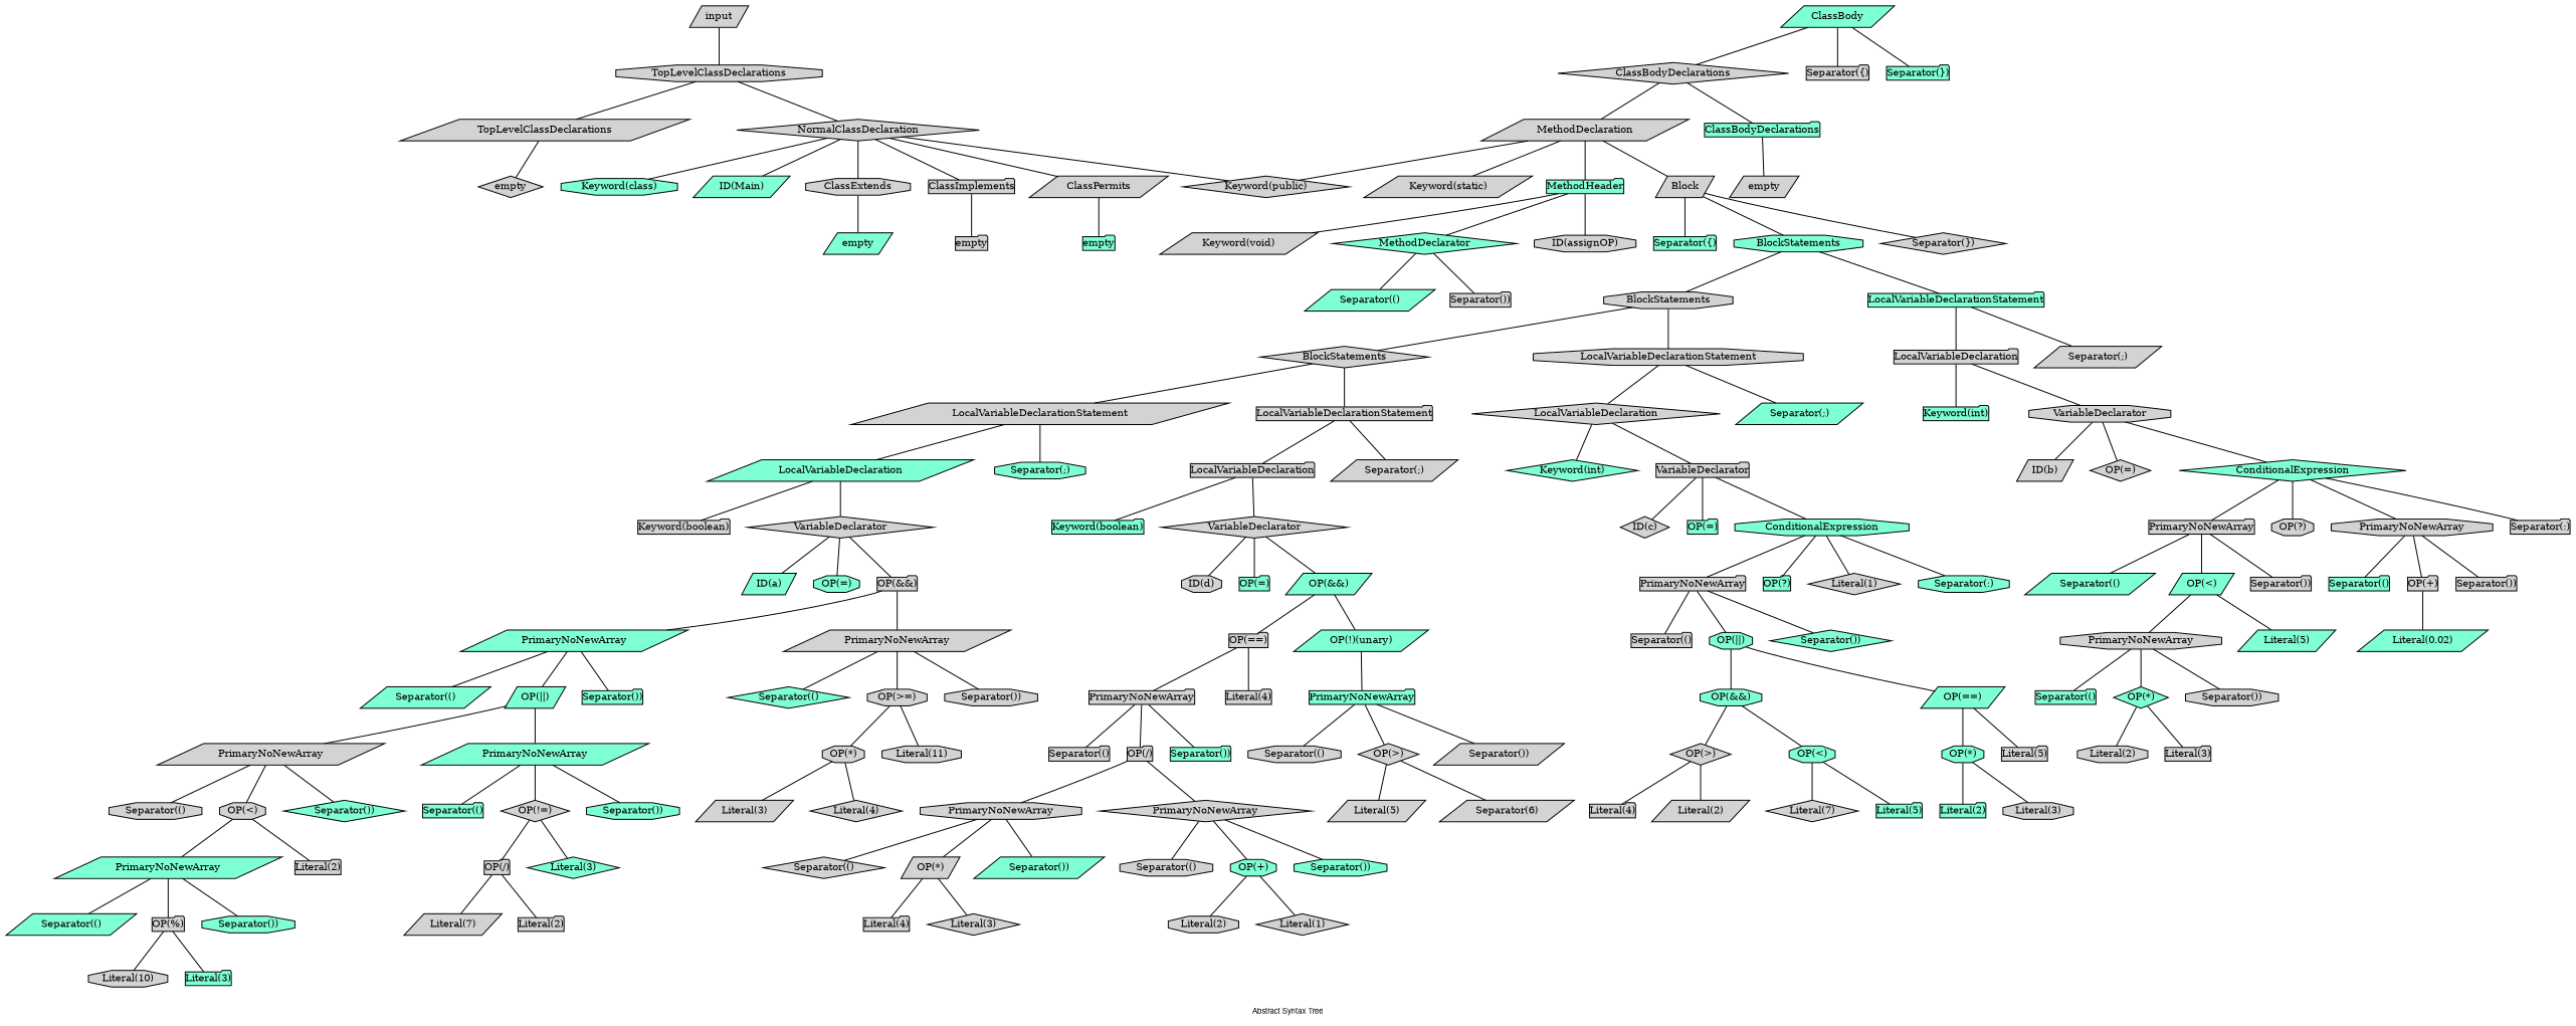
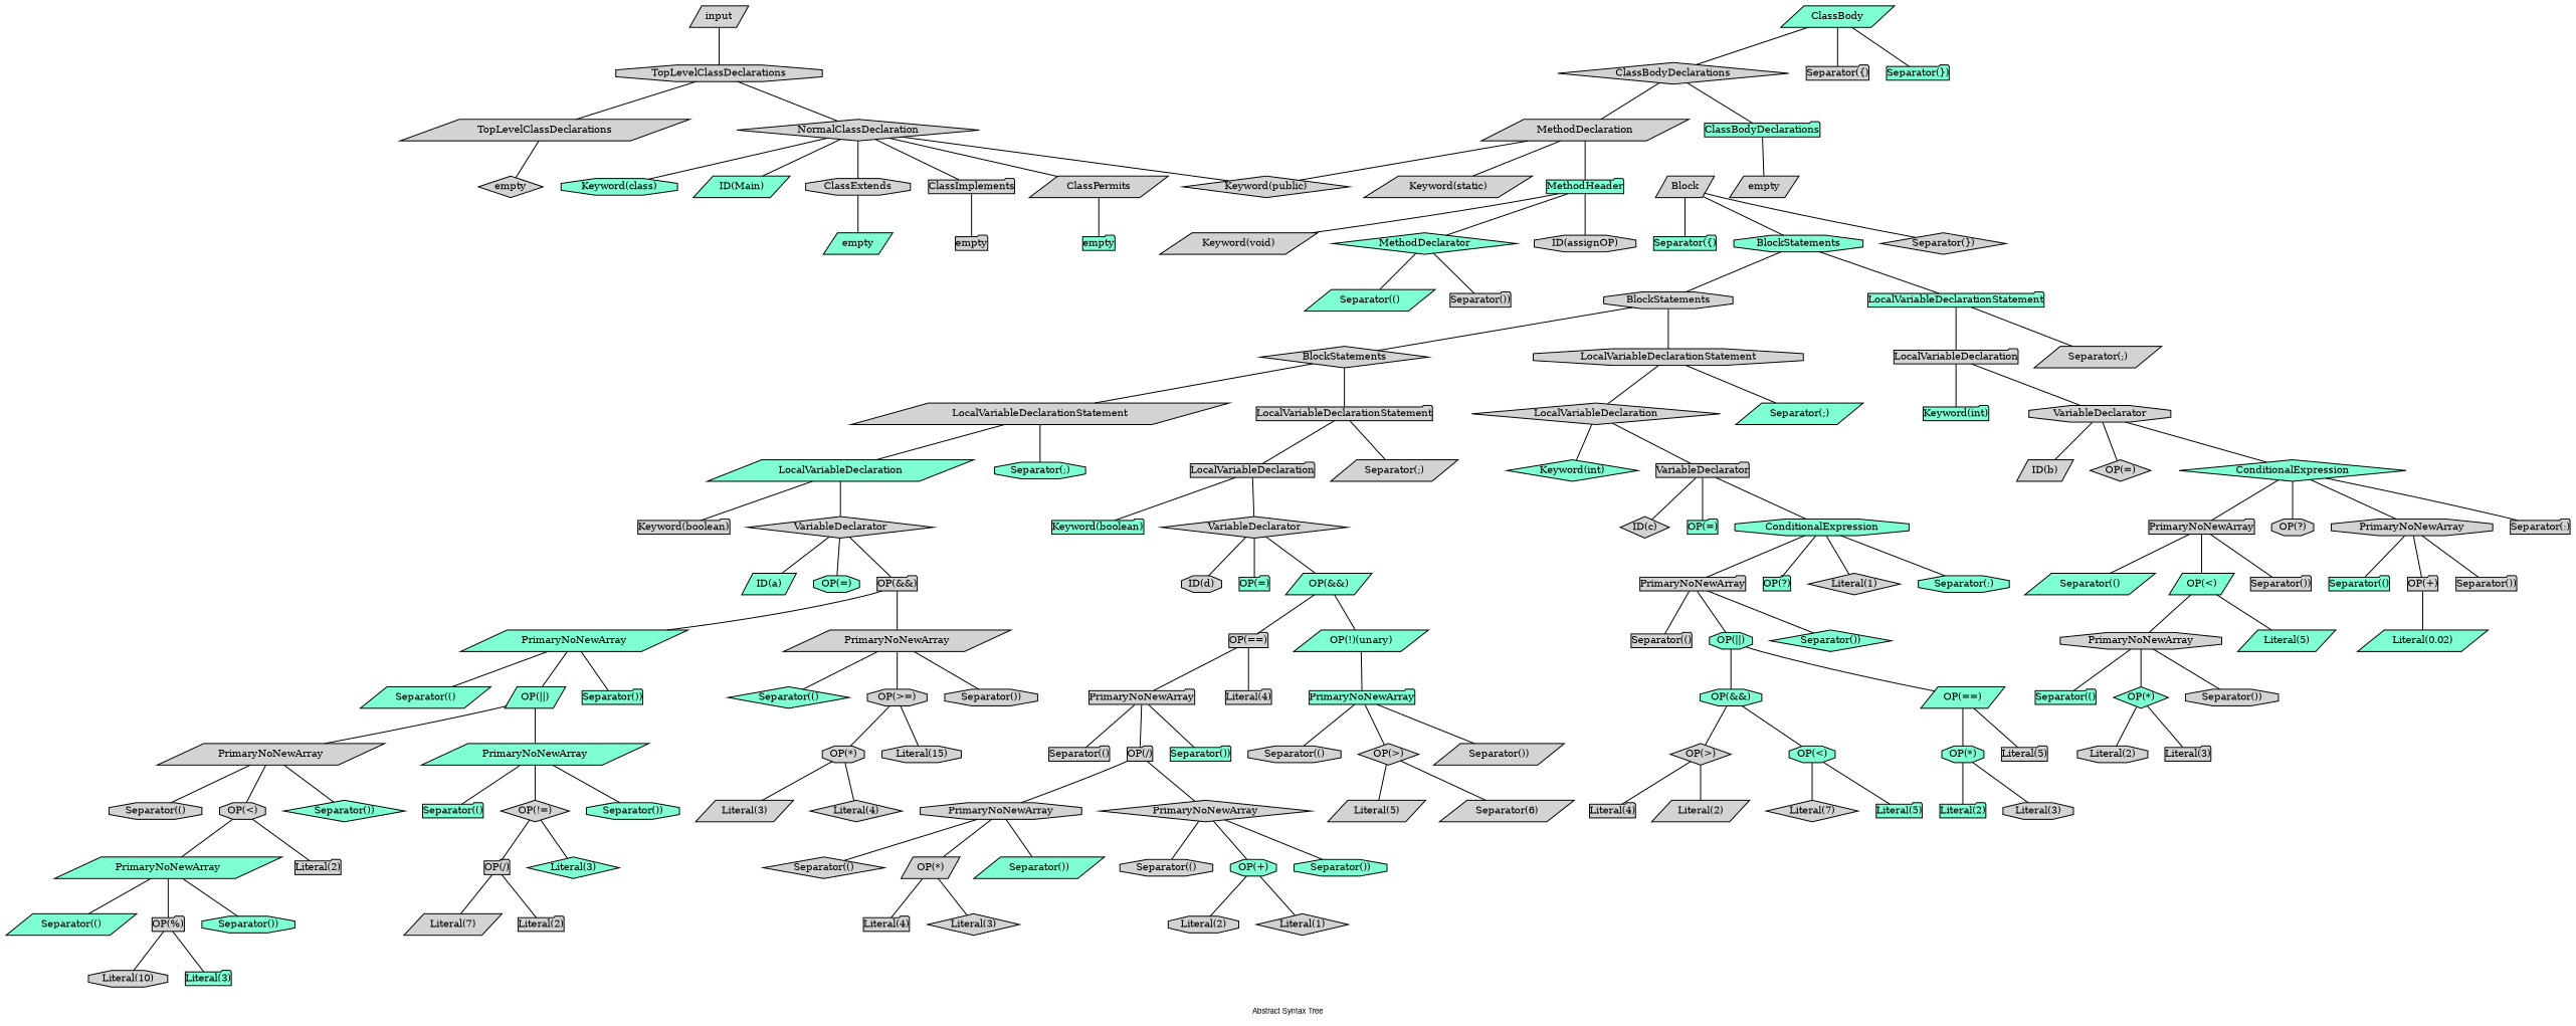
  graph {
    fontname="Helvetica,Arial,sans-serif"
    fontsize=8
    label="Abstract Syntax Tree"
    node [fillcolor=lightgrey fontsize=10 margin=0 shape=folder style=filled]
    edge [fontsize=6]
    n1 [height=.2 label=input shape=parallelogram width=.2]
    n2 [height=.2 label=TopLevelClassDeclarations shape=octagon width=.2]
    n3 [height=.2 label=TopLevelClassDeclarations shape=parallelogram width=.2]
    n4 [height=.2 label=NormalClassDeclaration shape=diamond width=.2]
    n5 [height=.2 label=empty shape=diamond width=.2]
    n6 [fillcolor=aquamarine height=.2 label="Keyword(class)" shape=octagon width=.2]
    n7 [fillcolor=aquamarine height=.2 label="ID(Main)" shape=parallelogram width=.2]
    n8 [height=.2 label=ClassExtends shape=octagon width=.2]
    n9 [height=.2 label=ClassImplements width=.2]
    n10 [height=.2 label=ClassPermits shape=parallelogram width=.2]
    n11 [height=.2 label="Keyword(public)" shape=diamond width=.2]
    n12 [fillcolor=aquamarine height=.2 label=empty shape=parallelogram width=.2]
    n13 [height=.2 label=empty width=.2]
    n14 [fillcolor=aquamarine height=.2 label=empty width=.2]
    n15 [fillcolor=aquamarine height=.2 label=ClassBody shape=parallelogram width=.2]
    n16 [height=.2 label="Separator({)" width=.2]
    n17 [height=.2 label=ClassBodyDeclarations shape=diamond width=.2]
    n18 [fillcolor=aquamarine height=.2 label="Separator(})" width=.2]
    n19 [fillcolor=aquamarine height=.2 label=ClassBodyDeclarations width=.2]
    n20 [height=.2 label=MethodDeclaration shape=parallelogram width=.2]
    n21 [height=.2 label=empty shape=parallelogram width=.2]
    n22 [height=.2 label="Keyword(static)" shape=parallelogram width=.2]
    n23 [fillcolor=aquamarine height=.2 label=MethodHeader width=.2]
    n24 [height=.2 label=Block shape=parallelogram width=.2]
    n25 [height=.2 label="Keyword(void)" shape=parallelogram width=.2]
    n26 [fillcolor=aquamarine height=.2 label=MethodDeclarator shape=diamond width=.2]
    n27 [height=.2 label="ID(assignOP)" shape=octagon width=.2]
    n28 [fillcolor=aquamarine height=.2 label="Separator({)" width=.2]
    n29 [fillcolor=aquamarine height=.2 label=BlockStatements shape=octagon width=.2]
    n30 [height=.2 label="Separator(})" shape=diamond width=.2]
    n31 [fillcolor=aquamarine height=.2 label="Separator(()" shape=parallelogram width=.2]
    n32 [height=.2 label="Separator())" width=.2]
    n33 [height=.2 label=BlockStatements shape=octagon width=.2]
    n34 [fillcolor=aquamarine height=.2 label=LocalVariableDeclarationStatement width=.2]
    n35 [height=.2 label=BlockStatements shape=diamond width=.2]
    n36 [height=.2 label=LocalVariableDeclarationStatement shape=octagon width=.2]
    n37 [height=.2 label=LocalVariableDeclaration width=.2]
    n38 [height=.2 label="Separator(;)" shape=parallelogram width=.2]
    n39 [height=.2 label=LocalVariableDeclarationStatement shape=parallelogram width=.2]
    n40 [height=.2 label=LocalVariableDeclarationStatement width=.2]
    n41 [height=.2 label=LocalVariableDeclaration shape=diamond width=.2]
    n42 [fillcolor=aquamarine height=.2 label="Separator(;)" shape=parallelogram width=.2]
    n43 [fillcolor=aquamarine height=.2 label="Keyword(int)" width=.2]
    n44 [height=.2 label=VariableDeclarator shape=octagon width=.2]
    n45 [fillcolor=aquamarine height=.2 label=LocalVariableDeclaration shape=parallelogram width=.2]
    n46 [fillcolor=aquamarine height=.2 label="Separator(;)" shape=octagon width=.2]
    n47 [height=.2 label=LocalVariableDeclaration width=.2]
    n48 [height=.2 label="Separator(;)" shape=parallelogram width=.2]
    n49 [fillcolor=aquamarine height=.2 label="Keyword(int)" shape=diamond width=.2]
    n50 [height=.2 label=VariableDeclarator width=.2]
    n51 [height=.2 label="ID(b)" shape=parallelogram width=.2]
    n52 [height=.2 label="OP(=)" shape=diamond width=.2]
    n53 [fillcolor=aquamarine height=.2 label=ConditionalExpression shape=diamond width=.2]
    n54 [height=.2 label="Keyword(boolean)" width=.2]
    n55 [height=.2 label=VariableDeclarator shape=diamond width=.2]
    n56 [fillcolor=aquamarine height=.2 label="Keyword(boolean)" width=.2]
    n57 [height=.2 label=VariableDeclarator shape=diamond width=.2]
    n58 [height=.2 label="ID(c)" shape=diamond width=.2]
    n59 [fillcolor=aquamarine height=.2 label="OP(=)" width=.2]
    n60 [fillcolor=aquamarine height=.2 label=ConditionalExpression shape=octagon width=.2]
    n61 [height=.2 label=PrimaryNoNewArray width=.2]
    n62 [height=.2 label="OP(?)" shape=octagon width=.2]
    n63 [height=.2 label=PrimaryNoNewArray shape=octagon width=.2]
    n64 [height=.2 label="Separator(:)" width=.2]
    n65 [fillcolor=aquamarine height=.2 label="ID(a)" shape=parallelogram width=.2]
    n66 [fillcolor=aquamarine height=.2 label="OP(=)" shape=octagon width=.2]
    n67 [height=.2 label="OP(&&)" width=.2]
    n68 [height=.2 label="ID(d)" shape=octagon width=.2]
    n69 [fillcolor=aquamarine height=.2 label="OP(=)" width=.2]
    n70 [fillcolor=aquamarine height=.2 label="OP(&&)" shape=parallelogram width=.2]
    n71 [height=.2 label=PrimaryNoNewArray width=.2]
    n72 [fillcolor=aquamarine height=.2 label="OP(?)" width=.2]
    n73 [height=.2 label="Literal(1)" shape=diamond width=.2]
    n74 [fillcolor=aquamarine height=.2 label="Separator(:)" shape=octagon width=.2]
    n75 [fillcolor=aquamarine height=.2 label="Separator(()" shape=parallelogram width=.2]
    n76 [fillcolor=aquamarine height=.2 label="OP(<)" shape=parallelogram width=.2]
    n77 [height=.2 label="Separator())" width=.2]
    n78 [fillcolor=aquamarine height=.2 label="Separator(()" width=.2]
    n79 [height=.2 label="OP(+)" width=.2]
    n80 [height=.2 label="Separator())" width=.2]
    n81 [fillcolor=aquamarine height=.2 label=PrimaryNoNewArray shape=parallelogram width=.2]
    n82 [height=.2 label=PrimaryNoNewArray shape=parallelogram width=.2]
    n83 [height=.2 label="OP(==)" width=.2]
    n84 [fillcolor=aquamarine height=.2 label="OP(!)(unary)" shape=parallelogram width=.2]
    n85 [height=.2 label="Separator(()" width=.2]
    n86 [fillcolor=aquamarine height=.2 label="OP(||)" shape=octagon width=.2]
    n87 [fillcolor=aquamarine height=.2 label="Separator())" shape=diamond width=.2]
    n88 [height=.2 label=PrimaryNoNewArray shape=octagon width=.2]
    n89 [fillcolor=aquamarine height=.2 label="Literal(5)" shape=parallelogram width=.2]
    n90 [fillcolor=aquamarine height=.2 label="Literal(0.02)" shape=parallelogram width=.2]
    n91 [fillcolor=aquamarine height=.2 label="Separator(()" shape=parallelogram width=.2]
    n92 [fillcolor=aquamarine height=.2 label="OP(||)" shape=parallelogram width=.2]
    n93 [fillcolor=aquamarine height=.2 label="Separator())" width=.2]
    n94 [fillcolor=aquamarine height=.2 label="Separator(()" shape=diamond width=.2]
    n95 [height=.2 label="OP(>=)" shape=octagon width=.2]
    n96 [height=.2 label="Separator())" shape=octagon width=.2]
    n97 [height=.2 label=PrimaryNoNewArray width=.2]
    n98 [height=.2 label="Literal(4)" width=.2]
    n99 [fillcolor=aquamarine height=.2 label=PrimaryNoNewArray width=.2]
    n100 [fillcolor=aquamarine height=.2 label="OP(&&)" shape=octagon width=.2]
    n101 [fillcolor=aquamarine height=.2 label="OP(==)" shape=parallelogram width=.2]
    n102 [fillcolor=aquamarine height=.2 label="Separator(()" width=.2]
    n103 [fillcolor=aquamarine height=.2 label="OP(*)" shape=diamond width=.2]
    n104 [height=.2 label="Separator())" shape=octagon width=.2]
    n105 [height=.2 label=PrimaryNoNewArray shape=parallelogram width=.2]
    n106 [fillcolor=aquamarine height=.2 label=PrimaryNoNewArray shape=parallelogram width=.2]
    n107 [height=.2 label="OP(*)" shape=octagon width=.2]
-   n108 [height=.2 label="Literal(11)" shape=octagon width=.2]
+   n108 [height=.2 label="Literal(15)" shape=octagon width=.2]
    n109 [height=.2 label="Separator(()" width=.2]
    n110 [height=.2 label="OP(/)" width=.2]
    n111 [fillcolor=aquamarine height=.2 label="Separator())" width=.2]
    n112 [height=.2 label="Separator(()" shape=octagon width=.2]
    n113 [height=.2 label="OP(>)" shape=diamond width=.2]
    n114 [height=.2 label="Separator())" shape=parallelogram width=.2]
    n115 [height=.2 label="OP(>)" shape=diamond width=.2]
    n116 [fillcolor=aquamarine height=.2 label="OP(<)" shape=octagon width=.2]
    n117 [fillcolor=aquamarine height=.2 label="OP(*)" shape=octagon width=.2]
    n118 [height=.2 label="Literal(5)" width=.2]
    n119 [height=.2 label="Literal(2)" shape=octagon width=.2]
    n120 [height=.2 label="Literal(3)" width=.2]
    n121 [height=.2 label="Separator(()" shape=octagon width=.2]
    n122 [height=.2 label="OP(<)" shape=octagon width=.2]
    n123 [fillcolor=aquamarine height=.2 label="Separator())" shape=diamond width=.2]
    n124 [fillcolor=aquamarine height=.2 label="Separator(()" width=.2]
    n125 [height=.2 label="OP(!=)" shape=diamond width=.2]
    n126 [fillcolor=aquamarine height=.2 label="Separator())" shape=octagon width=.2]
    n127 [height=.2 label="Literal(3)" shape=parallelogram width=.2]
    n128 [height=.2 label="Literal(4)" shape=diamond width=.2]
    n129 [height=.2 label=PrimaryNoNewArray shape=octagon width=.2]
    n130 [height=.2 label=PrimaryNoNewArray shape=diamond width=.2]
    n131 [height=.2 label="Literal(5)" shape=parallelogram width=.2]
    n132 [height=.2 label="Separator(6)" shape=parallelogram width=.2]
    n133 [height=.2 label="Literal(4)" width=.2]
    n134 [height=.2 label="Literal(2)" shape=parallelogram width=.2]
    n135 [height=.2 label="Literal(7)" shape=diamond width=.2]
    n136 [fillcolor=aquamarine height=.2 label="Literal(5)" width=.2]
    n137 [fillcolor=aquamarine height=.2 label="Literal(2)" width=.2]
    n138 [height=.2 label="Literal(3)" shape=octagon width=.2]
    n139 [fillcolor=aquamarine height=.2 label=PrimaryNoNewArray shape=parallelogram width=.2]
    n140 [height=.2 label="Literal(2)" width=.2]
    n141 [height=.2 label="OP(/)" width=.2]
    n142 [fillcolor=aquamarine height=.2 label="Literal(3)" shape=diamond width=.2]
    n143 [height=.2 label="Separator(()" shape=diamond width=.2]
    n144 [height=.2 label="OP(*)" shape=parallelogram width=.2]
    n145 [fillcolor=aquamarine height=.2 label="Separator())" shape=parallelogram width=.2]
    n146 [height=.2 label="Separator(()" shape=octagon width=.2]
    n147 [fillcolor=aquamarine height=.2 label="OP(+)" shape=octagon width=.2]
    n148 [fillcolor=aquamarine height=.2 label="Separator())" shape=octagon width=.2]
    n149 [fillcolor=aquamarine height=.2 label="Separator(()" shape=parallelogram width=.2]
    n150 [height=.2 label="OP(%)" width=.2]
    n151 [fillcolor=aquamarine height=.2 label="Separator())" shape=octagon width=.2]
    n152 [height=.2 label="Literal(7)" shape=parallelogram width=.2]
    n153 [height=.2 label="Literal(2)" width=.2]
    n154 [height=.2 label="Literal(4)" width=.2]
    n155 [height=.2 label="Literal(3)" shape=diamond width=.2]
    n156 [height=.2 label="Literal(2)" shape=octagon width=.2]
    n157 [height=.2 label="Literal(1)" shape=diamond width=.2]
    n158 [height=.2 label="Literal(10)" shape=octagon width=.2]
    n159 [fillcolor=aquamarine height=.2 label="Literal(3)" width=.2]
    n1 -- n2
    n2 -- n3
    n2 -- n4
    n3 -- n5
    n4 -- n6
    n4 -- n7
    n4 -- n8
    n4 -- n9
    n4 -- n10
    n4 -- n11
    n8 -- n12
    n9 -- n13
    n10 -- n14
    n15 -- n16
    n15 -- n17
    n15 -- n18
    n17 -- n19
    n17 -- n20
    n19 -- n21
    n20 -- n11
    n20 -- n22
    n20 -- n23
-   n20 -- n24
    n23 -- n25
    n23 -- n26
    n23 -- n27
    n24 -- n28
    n24 -- n29
    n24 -- n30
    n26 -- n31
    n26 -- n32
    n29 -- n33
    n29 -- n34
    n33 -- n35
    n33 -- n36
    n34 -- n37
    n34 -- n38
    n35 -- n39
    n35 -- n40
    n36 -- n41
    n36 -- n42
    n37 -- n43
    n37 -- n44
    n39 -- n45
    n39 -- n46
    n40 -- n47
    n40 -- n48
    n41 -- n49
    n41 -- n50
    n44 -- n51
    n44 -- n52
    n44 -- n53
    n45 -- n54
    n45 -- n55
    n47 -- n56
    n47 -- n57
    n50 -- n58
    n50 -- n59
    n50 -- n60
    n53 -- n61
    n53 -- n62
    n53 -- n63
    n53 -- n64
    n55 -- n65
    n55 -- n66
    n55 -- n67
    n57 -- n68
    n57 -- n69
    n57 -- n70
    n60 -- n71
    n60 -- n72
    n60 -- n73
    n60 -- n74
    n61 -- n75
    n61 -- n76
    n61 -- n77
    n63 -- n78
    n63 -- n79
    n63 -- n80
    n67 -- n81
    n67 -- n82
    n70 -- n83
    n70 -- n84
    n71 -- n85
    n71 -- n86
    n71 -- n87
    n76 -- n88
    n76 -- n89
    n79 -- n90
    n81 -- n91
    n81 -- n92
    n81 -- n93
    n82 -- n94
    n82 -- n95
    n82 -- n96
    n83 -- n97
    n83 -- n98
    n84 -- n99
    n86 -- n100
    n86 -- n101
    n88 -- n102
    n88 -- n103
    n88 -- n104
    n92 -- n105
    n92 -- n106
    n95 -- n107
    n95 -- n108
    n97 -- n109
    n97 -- n110
    n97 -- n111
    n99 -- n112
    n99 -- n113
    n99 -- n114
    n100 -- n115
    n100 -- n116
    n101 -- n117
    n101 -- n118
    n103 -- n119
    n103 -- n120
    n105 -- n121
    n105 -- n122
    n105 -- n123
    n106 -- n124
    n106 -- n125
    n106 -- n126
    n107 -- n127
    n107 -- n128
    n110 -- n129
    n110 -- n130
    n113 -- n131
    n113 -- n132
    n115 -- n133
    n115 -- n134
    n116 -- n135
    n116 -- n136
    n117 -- n137
    n117 -- n138
    n122 -- n139
    n122 -- n140
    n125 -- n141
    n125 -- n142
    n129 -- n143
    n129 -- n144
    n129 -- n145
    n130 -- n146
    n130 -- n147
    n130 -- n148
    n139 -- n149
    n139 -- n150
    n139 -- n151
    n141 -- n152
    n141 -- n153
    n144 -- n154
    n144 -- n155
    n147 -- n156
    n147 -- n157
    n150 -- n158
    n150 -- n159
  }
